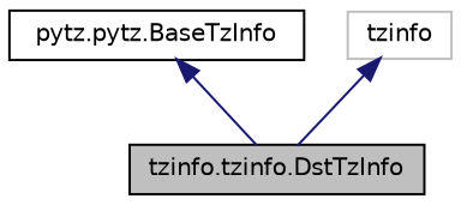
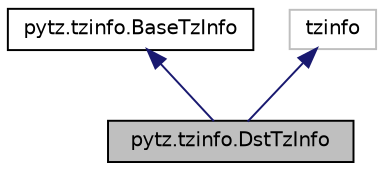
  digraph {
    node [color=black fillcolor=white fontname=Helvetica fontsize=10 shape=record style=filled]
    edge [color=midnightblue dir=back fontname=Helvetica fontsize=10 labelfontname=Helvetica labelfontsize=10 style=solid]
-   n1 [fillcolor=grey75 fontcolor=black height=0.2 label="tzinfo.tzinfo.DstTzInfo" width=0.4]
-   n2 [height=0.2 label="pytz.pytz.BaseTzInfo" width=0.4]
+   n1 [fillcolor=grey75 fontcolor=black height=0.2 label="pytz.tzinfo.DstTzInfo" width=0.4]
+   n2 [height=0.2 label="pytz.tzinfo.BaseTzInfo" width=0.4]
    n3 [color=grey75 height=0.2 label=tzinfo width=0.4]
    n2 -> n1
    n3 -> n1
  }
